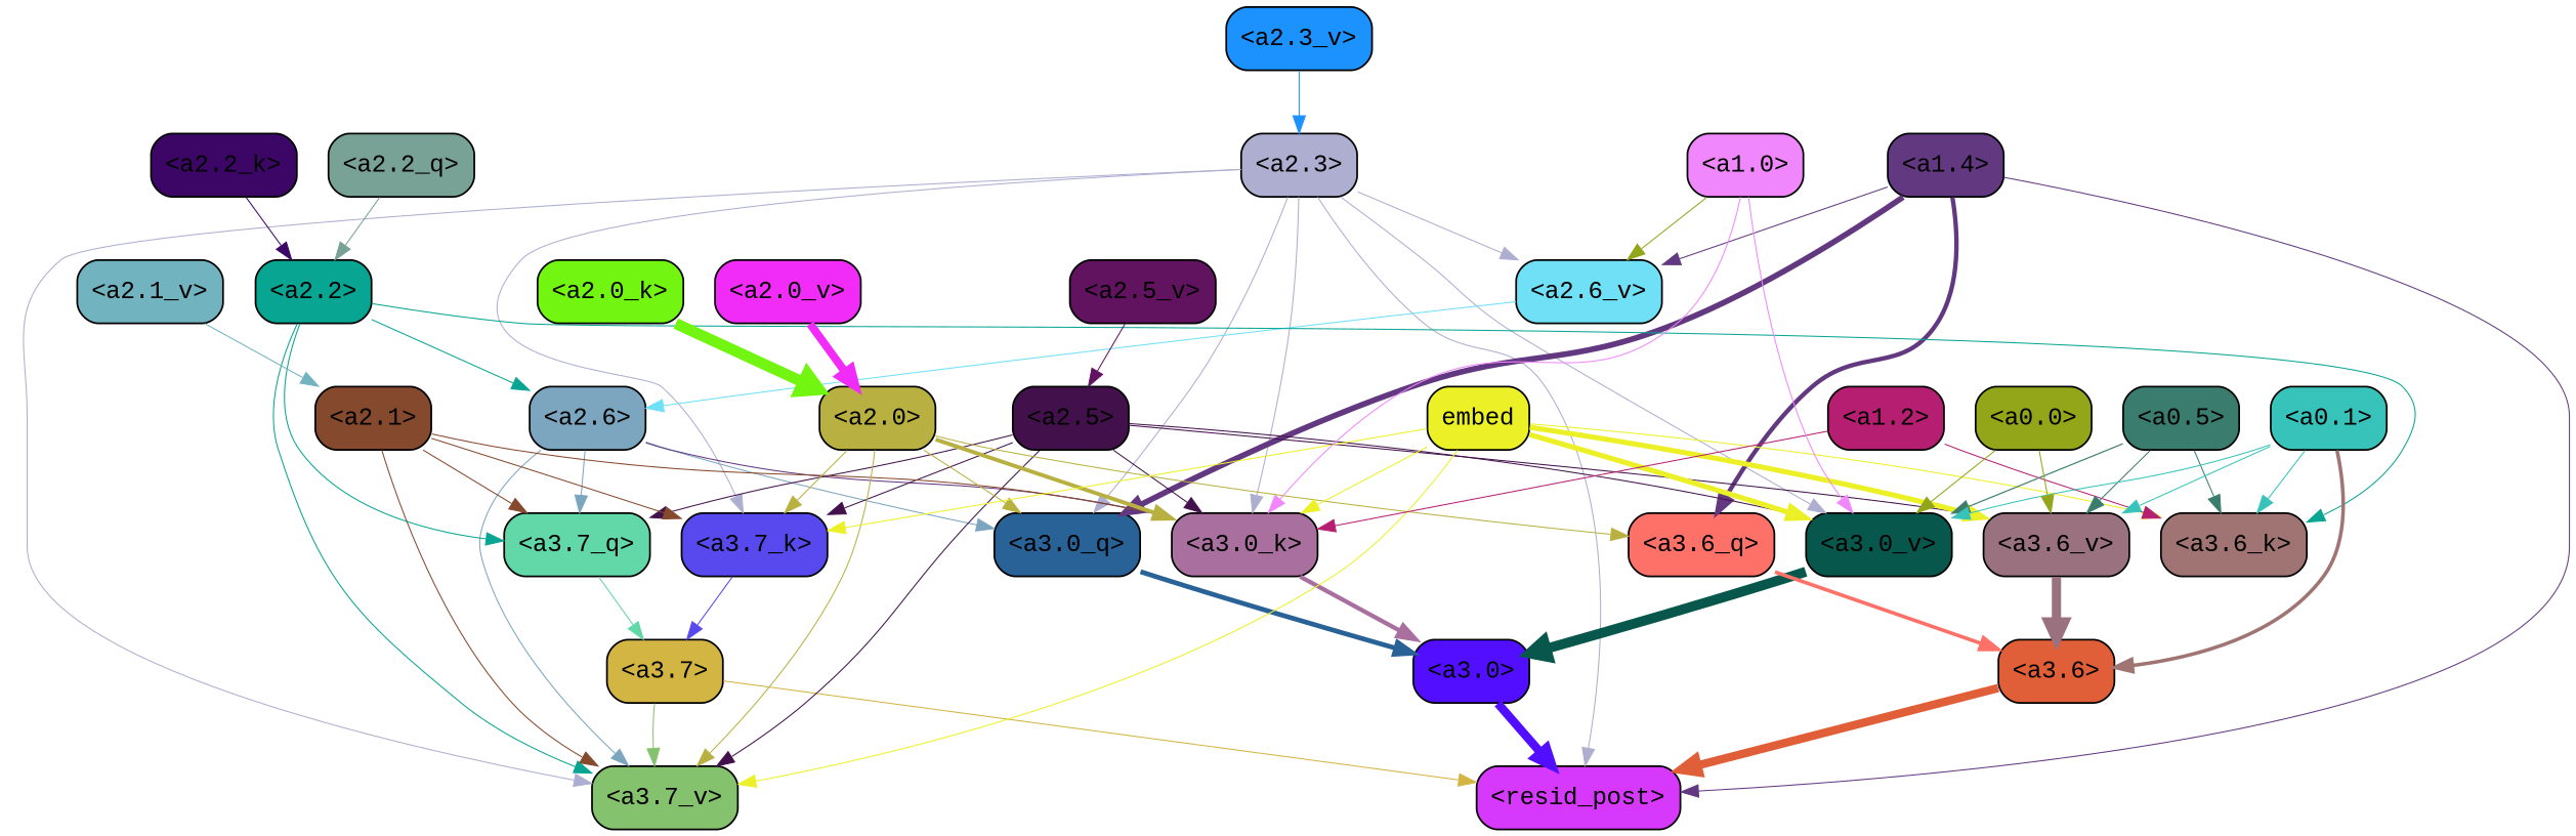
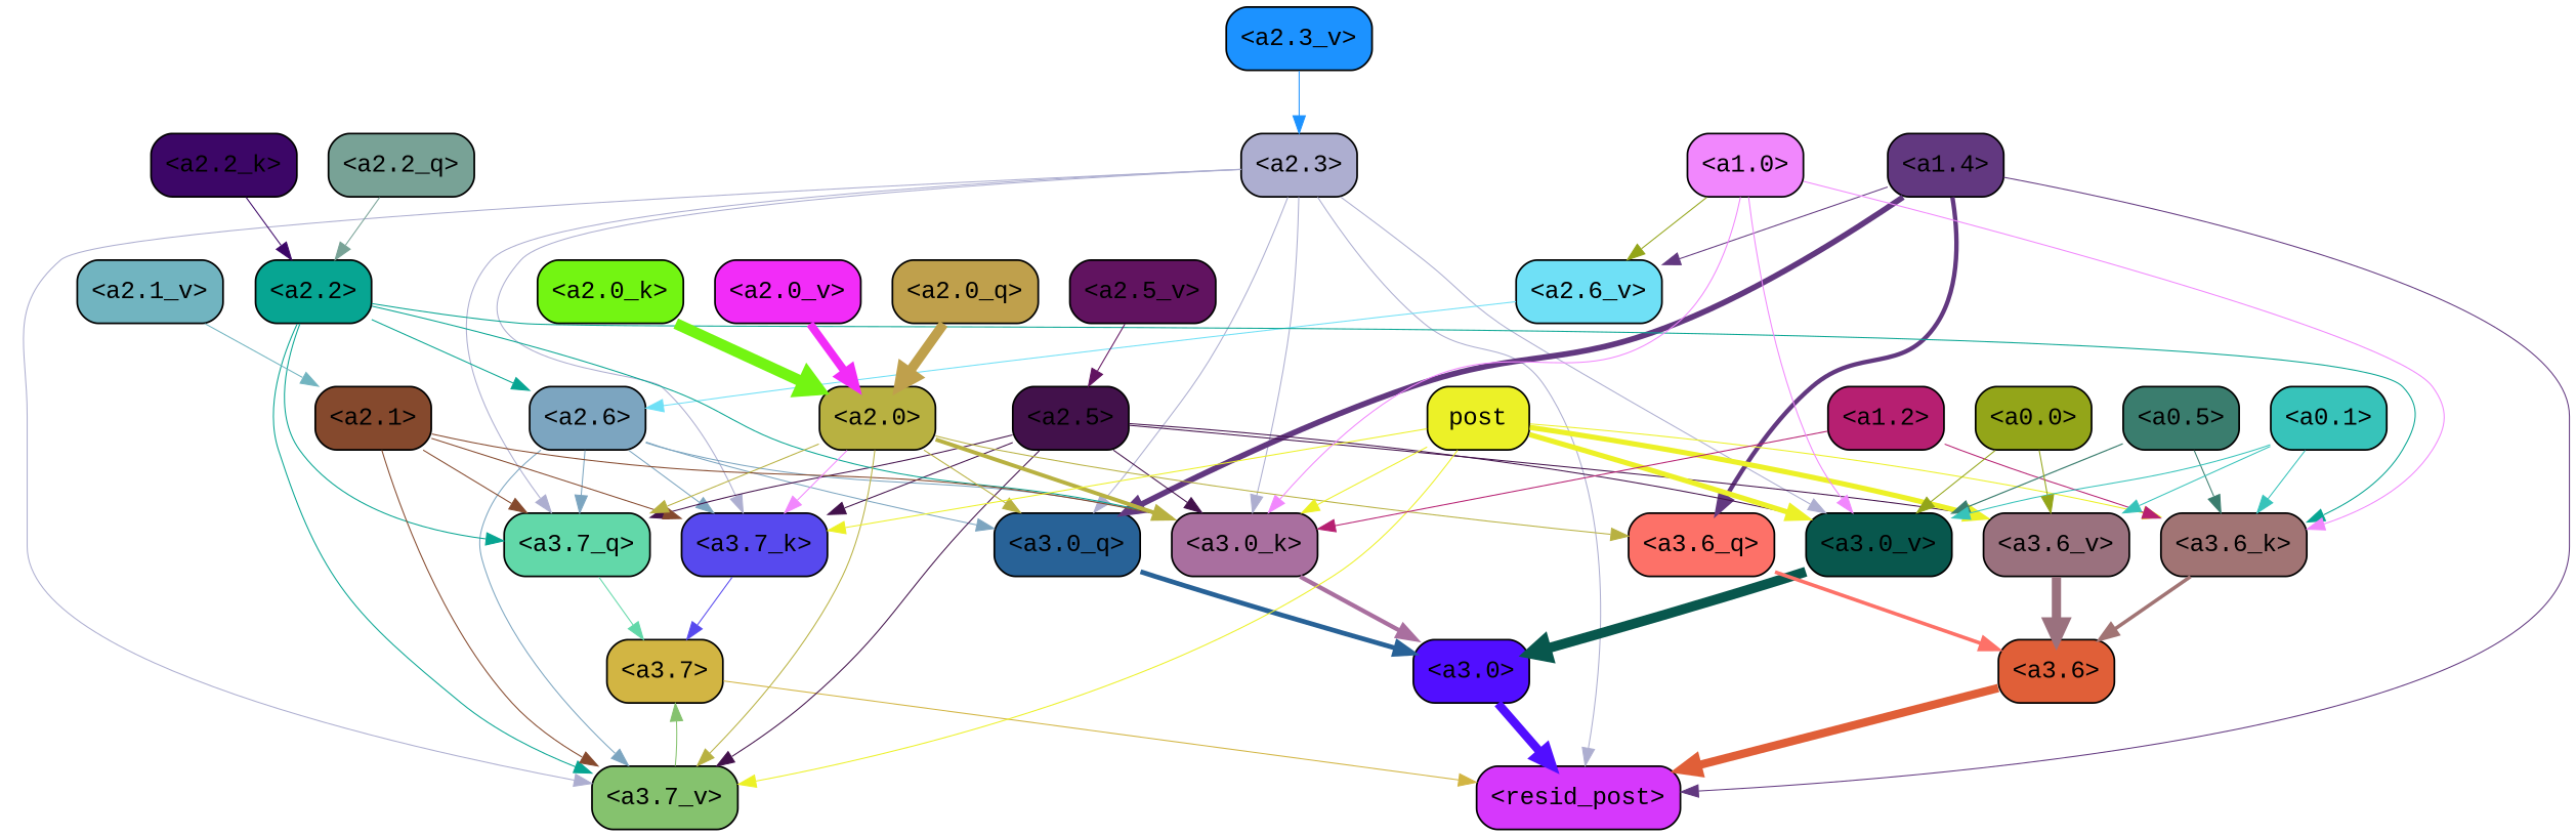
  strict digraph {
    fontname="Liberation Mono"
    splines=true
    node [color=black fontname="Liberation Mono" shape=box style="filled, rounded"]
    edge [color="#adaed0" fontname="Liberation Mono" penwidth=0.6]
    "<a3.7>" [fillcolor="#d2b543"]
    "<resid_post>" [fillcolor="#d638fc"]
    "<a3.6>" [fillcolor="#e05f38"]
    "<a3.0>" [fillcolor="#510eff"]
    "<a2.3>" [fillcolor="#adaed0"]
    "<a3.7_q>" [fillcolor="#62d8a9"]
    "<a3.0_q>" [fillcolor="#286297"]
    "<a3.7_k>" [fillcolor="#5749ee"]
    "<a3.0_k>" [fillcolor="#a96f9f"]
    "<a3.7_v>" [fillcolor="#85c26e"]
    "<a3.0_v>" [fillcolor="#08574d"]
    "<a1.4>" [fillcolor="#623880"]
    "<a3.6_q>" [fillcolor="#fd7168"]
    "<a2.6_v>" [fillcolor="#6fe0f6"]
    "<a2.6>" [fillcolor="#7ca5c0"]
    "<a3.6_k>" [fillcolor="#a17474"]
    "<a3.6_v>" [fillcolor="#9a717e"]
    "<a2.5>" [fillcolor="#42114b"]
    "<a2.2>" [fillcolor="#07a592"]
    "<a2.1>" [fillcolor="#85492d"]
    "<a2.0>" [fillcolor="#b8b141"]
-   embed [fillcolor="#ecf127"]
+   embed [fillcolor="#ecf127" label=post]
    "<a1.2>" [fillcolor="#b61f71"]
    "<a1.0>" [fillcolor="#f187fd"]
    "<a0.5>" [fillcolor="#3a7d6e"]
    "<a0.1>" [fillcolor="#37c3ba"]
    "<a0.0>" [fillcolor="#93a519"]
    "<a2.2_q>" [fillcolor="#78a296"]
+   "<a2.0_q>" [fillcolor="#bfa04c"]
    "<a2.2_k>" [fillcolor="#3c0667"]
    "<a2.0_k>" [fillcolor="#73f512"]
    "<a2.5_v>" [fillcolor="#611360"]
    "<a2.3_v>" [fillcolor="#1c92ff"]
    "<a2.1_v>" [fillcolor="#71b4c0"]
    "<a2.0_v>" [fillcolor="#f22cf8"]
    "<a3.7>" -> "<resid_post>" [color="#d2b543"]
    "<a3.6>" -> "<resid_post>" [color="#e05f38" penwidth=4.753257989883423]
    "<a3.0>" -> "<resid_post>" [color="#510eff" penwidth=4.90053927898407]
    "<a2.3>" -> "<resid_post>"
-   "<a2.3>" -> "<a2.6_v>"
+   "<a2.3>" -> "<a3.7_q>"
    "<a2.3>" -> "<a3.0_q>"
    "<a2.3>" -> "<a3.7_k>"
    "<a2.3>" -> "<a3.0_k>"
    "<a2.3>" -> "<a3.7_v>"
    "<a2.3>" -> "<a3.0_v>"
    "<a3.7_q>" -> "<a3.7>" [color="#62d8a9"]
    "<a3.0_q>" -> "<a3.0>" [color="#286297" penwidth=2.7421876192092896]
    "<a3.7_k>" -> "<a3.7>" [color="#5749ee"]
    "<a3.0_k>" -> "<a3.0>" [color="#a96f9f" penwidth=2.476402521133423]
-   "<a3.7>" -> "<a3.7_v>" [color="#85c26e"]
+   "<a3.7_v>" -> "<a3.7>" [color="#85c26e"]
    "<a3.0_v>" -> "<a3.0>" [color="#08574d" penwidth=5.652270674705505]
    "<a1.4>" -> "<resid_post>" [color="#623880"]
    "<a1.4>" -> "<a3.0_q>" [color="#623880" penwidth=3.2760138511657715]
    "<a1.4>" -> "<a3.6_q>" [color="#623880" penwidth=2.5149343013763428]
    "<a1.4>" -> "<a2.6_v>" [color="#623880"]
    "<a3.6_q>" -> "<a3.6>" [color="#fd7168" penwidth=2.091020345687866]
    "<a2.6_v>" -> "<a2.6>" [color="#6fe0f6"]
    "<a2.6>" -> "<a3.7_q>" [color="#7ca5c0"]
    "<a2.6>" -> "<a3.0_q>" [color="#7ca5c0"]
-   "<a2.6>" -> "<a3.0_k>" [color="#623880"]
+   "<a2.6>" -> "<a3.7_k>" [color="#7ca5c0"]
+   "<a2.6>" -> "<a3.0_k>" [color="#7ca5c0"]
    "<a2.6>" -> "<a3.7_v>" [color="#7ca5c0"]
-   "<a0.1>" -> "<a3.6>" [color="#a17474" penwidth=2.048597991466522]
+   "<a3.6_k>" -> "<a3.6>" [color="#a17474" penwidth=2.048597991466522]
    "<a3.6_v>" -> "<a3.6>" [color="#9a717e" penwidth=5.2550448179244995]
    "<a2.5>" -> "<a3.7_q>" [color="#42114b"]
    "<a2.5>" -> "<a3.7_k>" [color="#42114b"]
    "<a2.5>" -> "<a3.0_k>" [color="#42114b"]
    "<a2.5>" -> "<a3.7_v>" [color="#42114b"]
    "<a2.5>" -> "<a3.0_v>" [color="#42114b"]
    "<a2.5>" -> "<a3.6_v>" [color="#42114b"]
    "<a2.2>" -> "<a3.7_q>" [color="#07a592"]
+   "<a2.2>" -> "<a3.0_k>" [color="#07a592"]
    "<a2.2>" -> "<a3.7_v>" [color="#07a592"]
    "<a2.2>" -> "<a2.6>" [color="#07a592"]
    "<a2.2>" -> "<a3.6_k>" [color="#07a592"]
    "<a2.1>" -> "<a3.7_q>" [color="#85492d"]
    "<a2.1>" -> "<a3.7_k>" [color="#85492d"]
    "<a2.1>" -> "<a3.0_k>" [color="#85492d"]
    "<a2.1>" -> "<a3.7_v>" [color="#85492d"]
+   "<a2.0>" -> "<a3.7_q>" [color="#b8b141"]
    "<a2.0>" -> "<a3.0_q>" [color="#b8b141"]
-   "<a2.0>" -> "<a3.7_k>" [color="#b8b141"]
+   "<a2.0>" -> "<a3.7_k>" [color="#f187fd"]
    "<a2.0>" -> "<a3.0_k>" [color="#b8b141" penwidth=2.2635570764541626]
    "<a2.0>" -> "<a3.7_v>" [color="#b8b141"]
    "<a2.0>" -> "<a3.6_q>" [color="#b8b141"]
    embed -> "<a3.7_k>" [color="#ecf127"]
    embed -> "<a3.0_k>" [color="#ecf127"]
    embed -> "<a3.7_v>" [color="#ecf127"]
    embed -> "<a3.0_v>" [color="#ecf127" penwidth=2.972973108291626]
    embed -> "<a3.6_k>" [color="#ecf127"]
    embed -> "<a3.6_v>" [color="#ecf127" penwidth=2.9556376338005066]
    "<a1.2>" -> "<a3.0_k>" [color="#b61f71"]
    "<a1.2>" -> "<a3.6_k>" [color="#b61f71"]
    "<a1.0>" -> "<a3.0_k>" [color="#f187fd"]
    "<a1.0>" -> "<a3.0_v>" [color="#f187fd"]
    "<a1.0>" -> "<a2.6_v>" [color="#93a519"]
+   "<a1.0>" -> "<a3.6_k>" [color="#f187fd"]
    "<a0.5>" -> "<a3.0_v>" [color="#3a7d6e" penwidth=0.6790935099124908]
    "<a0.5>" -> "<a3.6_k>" [color="#3a7d6e"]
-   "<a0.5>" -> "<a3.6_v>" [color="#3a7d6e"]
    "<a0.1>" -> "<a3.0_v>" [color="#37c3ba"]
    "<a0.1>" -> "<a3.6_k>" [color="#37c3ba"]
    "<a0.1>" -> "<a3.6_v>" [color="#37c3ba"]
    "<a0.0>" -> "<a3.0_v>" [color="#93a519"]
    "<a0.0>" -> "<a3.6_v>" [color="#93a519"]
    "<a2.2_q>" -> "<a2.2>" [color="#78a296"]
+   "<a2.0_q>" -> "<a2.0>" [color="#bfa04c" penwidth=5.557696580886841]
    "<a2.2_k>" -> "<a2.2>" [color="#3c0667"]
    "<a2.0_k>" -> "<a2.0>" [color="#73f512" penwidth=6.320472955703735]
    "<a2.5_v>" -> "<a2.5>" [color="#611360"]
    "<a2.3_v>" -> "<a2.3>" [color="#1c92ff"]
    "<a2.1_v>" -> "<a2.1>" [color="#71b4c0"]
    "<a2.0_v>" -> "<a2.0>" [color="#f22cf8" penwidth=4.611755967140198]
  }
